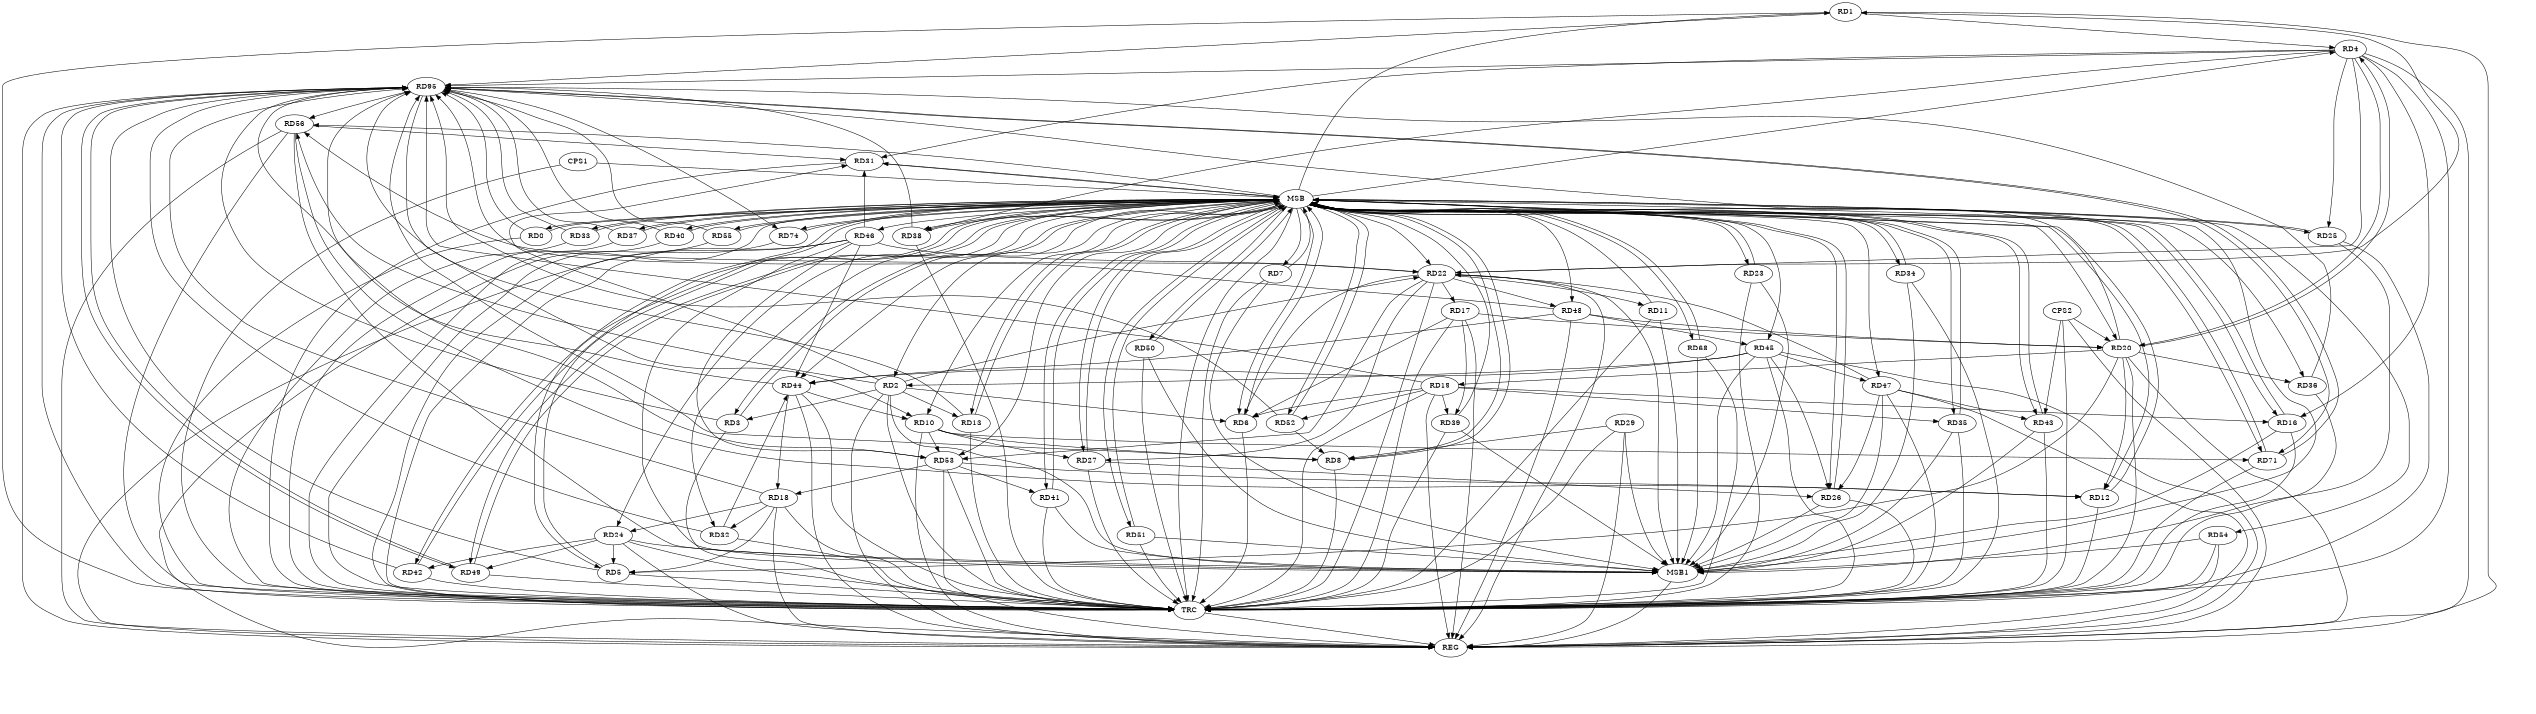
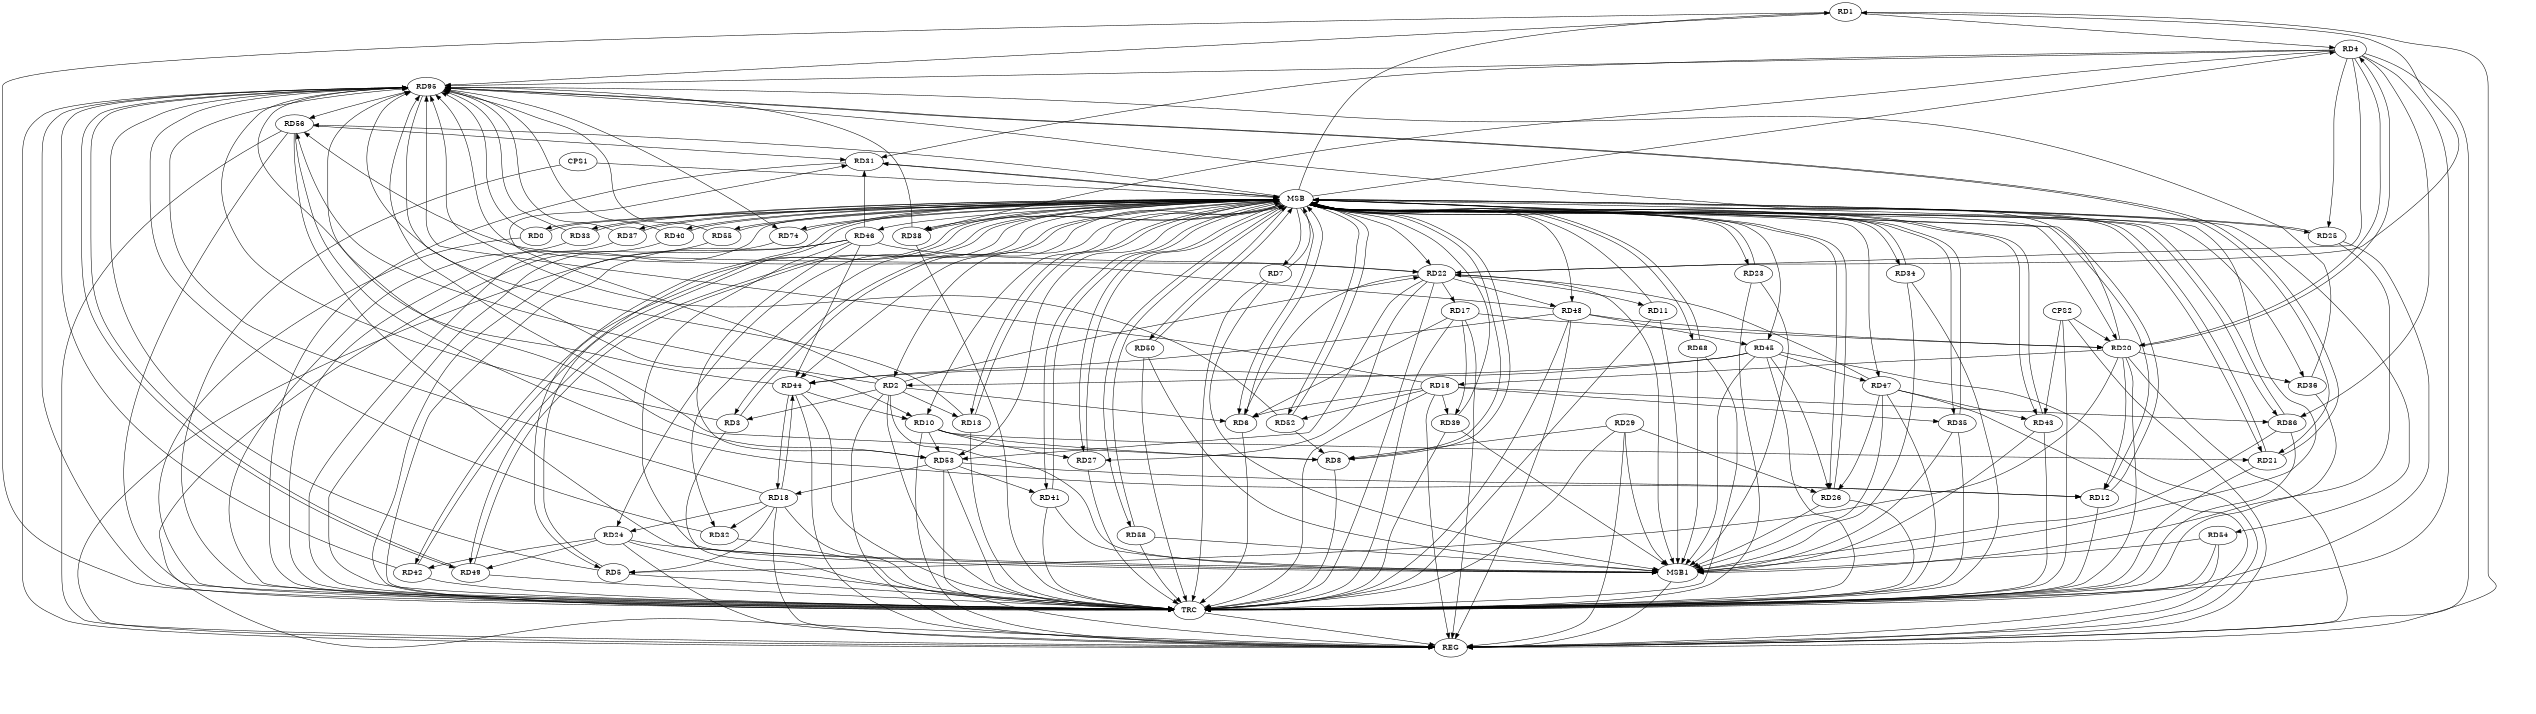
  strict digraph {
    n1 [label=RD1]
    n2 [label=RD4]
    n3 [label=RD95]
    n4 [label=REG]
    n5 [label=TRC]
    n6 [label=RD22]
    n7 [label=RD31]
-   n8 [label=RD16]
+   n8 [label=RD86]
    n9 [label=RD20]
    n10 [label=RD25]
    n11 [label=RD38]
    n12 [label=RD56]
    n13 [label=RD10]
-   n14 [label=RD71]
+   n14 [label=RD21]
    n15 [label=RD74]
    n16 [label=RD49]
    n17 [label=RD2]
    n18 [label=RD3]
    n19 [label=RD6]
    n20 [label=RD13]
    n21 [label=MSB1]
    n22 [label=MSB]
    n23 [label=RD27]
    n24 [label=RD53]
    n25 [label=RD11]
    n26 [label=RD17]
    n27 [label=RD48]
    n28 [label=RD12]
    n29 [label=RD5]
    n30 [label=RD7]
    n31 [label=RD8]
    n32 [label=RD0]
    n33 [label=RD24]
    n34 [label=RD32]
    n35 [label=RD44]
    n36 [label=RD35]
    n37 [label=RD52]
    n38 [label=RD36]
    n39 [label=RD23]
    n40 [label=RD42]
    n41 [label=RD26]
    n42 [label=RD68]
    n43 [label=RD33]
    n44 [label=RD34]
    n45 [label=RD37]
    n46 [label=RD40]
    n47 [label=RD41]
    n48 [label=RD43]
    n49 [label=RD45]
    n50 [label=RD47]
    n51 [label=RD46]
    n52 [label=RD50]
-   n53 [label=RD51]
+   n53 [label=RD58]
    n54 [label=RD54]
    n55 [label=RD55]
    n56 [label=RD19]
    n57 [label=RD18]
    n58 [label=RD39]
    n59 [label=RD29]
    n60 [label=CPS1]
    n61 [label=CPS2]
    n1 -> n2
    n1 -> n3
    n1 -> n4
    n1 -> n5
    n2 -> n3
    n2 -> n4
    n2 -> n5
    n2 -> n6
    n2 -> n7
    n2 -> n8
    n2 -> n9
    n2 -> n10
    n2 -> n11
    n3 -> n4
    n3 -> n5
    n3 -> n12
    n3 -> n13
    n3 -> n14
    n3 -> n15
    n3 -> n16
    n5 -> n4
    n6 -> n1
-   n6 -> n4
    n6 -> n5
    n6 -> n12
    n6 -> n19
    n6 -> n21
    n6 -> n23
    n6 -> n24
    n6 -> n25
    n6 -> n26
    n6 -> n27
    n7 -> n5
    n7 -> n22
    n8 -> n5
    n8 -> n21
    n8 -> n22
    n9 -> n2
    n9 -> n3
    n9 -> n4
    n9 -> n5
    n9 -> n28
    n9 -> n29
    n9 -> n38
    n9 -> n56
    n10 -> n5
    n10 -> n21
    n10 -> n22
    n11 -> n3
    n11 -> n5
    n11 -> n22
    n12 -> n4
    n12 -> n5
    n12 -> n7
    n12 -> n21
    n12 -> n28
    n13 -> n4
    n13 -> n14
    n13 -> n23
    n13 -> n24
    n13 -> n31
    n14 -> n3
    n14 -> n5
    n14 -> n22
    n15 -> n5
    n15 -> n22
    n16 -> n3
    n16 -> n5
    n16 -> n22
    n17 -> n4
    n17 -> n5
    n17 -> n6
    n17 -> n7
    n17 -> n12
    n17 -> n18
    n17 -> n19
    n17 -> n20
    n17 -> n21
    n18 -> n3
    n18 -> n5
    n18 -> n22
    n19 -> n5
    n19 -> n22
    n20 -> n3
    n20 -> n5
    n20 -> n22
    n21 -> n4
    n22 -> n1
    n22 -> n2
    n22 -> n4
    n22 -> n6
    n22 -> n7
    n22 -> n8
    n22 -> n9
    n22 -> n10
    n22 -> n11
    n22 -> n12
    n22 -> n13
    n22 -> n14
    n22 -> n15
    n22 -> n16
    n22 -> n17
    n22 -> n18
    n22 -> n19
    n22 -> n20
    n22 -> n21
    n22 -> n23
    n22 -> n24
    n22 -> n27
    n22 -> n28
    n22 -> n29
    n22 -> n30
    n22 -> n31
    n22 -> n32
    n22 -> n33
    n22 -> n34
    n22 -> n35
    n22 -> n36
    n22 -> n37
    n22 -> n38
    n22 -> n39
    n22 -> n40
    n22 -> n41
    n22 -> n42
    n22 -> n43
    n22 -> n44
    n22 -> n45
    n22 -> n46
    n22 -> n47
    n22 -> n48
    n22 -> n49
    n22 -> n50
    n22 -> n51
    n22 -> n52
    n22 -> n53
    n22 -> n54
    n22 -> n55
    n23 -> n5
    n23 -> n22
    n24 -> n3
    n24 -> n4
    n24 -> n5
    n24 -> n28
    n24 -> n47
    n24 -> n57
    n25 -> n5
    n25 -> n21
    n25 -> n22
    n26 -> n4
    n26 -> n5
    n26 -> n9
    n26 -> n19
    n26 -> n58
    n27 -> n3
    n27 -> n4
-   n22 -> n5
+   n27 -> n5
    n27 -> n9
    n27 -> n35
    n27 -> n49
    n28 -> n5
    n28 -> n22
    n29 -> n3
    n29 -> n5
    n29 -> n22
    n30 -> n5
    n30 -> n21
    n30 -> n22
    n31 -> n3
    n31 -> n5
    n31 -> n22
    n32 -> n3
    n32 -> n5
    n32 -> n22
    n33 -> n4
    n33 -> n5
    n33 -> n16
    n33 -> n21
-   n33 -> n29
    n33 -> n40
    n34 -> n3
    n34 -> n5
    n35 -> n3
    n35 -> n4
    n35 -> n5
    n35 -> n13
    n35 -> n57
    n36 -> n5
    n36 -> n21
    n36 -> n22
    n37 -> n3
    n37 -> n22
    n37 -> n31
    n38 -> n3
    n38 -> n5
    n39 -> n5
    n39 -> n21
    n39 -> n22
    n40 -> n3
    n40 -> n5
    n40 -> n22
    n41 -> n5
    n41 -> n21
    n41 -> n22
    n42 -> n5
    n42 -> n21
    n42 -> n22
    n43 -> n3
    n43 -> n5
    n43 -> n22
    n44 -> n5
    n44 -> n21
    n44 -> n22
    n45 -> n3
    n45 -> n5
    n45 -> n22
    n46 -> n3
    n46 -> n5
    n46 -> n22
    n47 -> n5
    n47 -> n21
    n47 -> n22
    n48 -> n5
    n48 -> n21
    n48 -> n22
    n49 -> n4
    n49 -> n5
    n49 -> n17
    n49 -> n21
    n49 -> n35
    n49 -> n41
    n49 -> n50
    n50 -> n4
    n50 -> n5
    n50 -> n6
    n50 -> n21
    n50 -> n41
    n50 -> n48
    n51 -> n4
    n51 -> n5
    n51 -> n6
    n51 -> n7
    n51 -> n21
    n51 -> n24
    n51 -> n35
    n52 -> n5
    n52 -> n21
    n52 -> n22
    n53 -> n5
    n53 -> n21
    n53 -> n22
    n54 -> n4
    n54 -> n5
    n54 -> n21
    n55 -> n3
    n55 -> n5
    n55 -> n22
    n56 -> n3
    n56 -> n4
    n56 -> n5
    n56 -> n8
    n56 -> n19
    n56 -> n36
    n56 -> n37
    n56 -> n58
    n57 -> n3
    n57 -> n4
    n57 -> n5
    n57 -> n29
    n57 -> n33
    n57 -> n34
-   n34 -> n35
+   n57 -> n35
    n58 -> n5
    n58 -> n21
    n58 -> n22
    n59 -> n4
    n59 -> n5
    n59 -> n21
    n59 -> n31
-   n23 -> n41
+   n59 -> n41
    n60 -> n5
    n60 -> n22
    n61 -> n4
    n61 -> n5
    n61 -> n9
    n61 -> n48
  }
